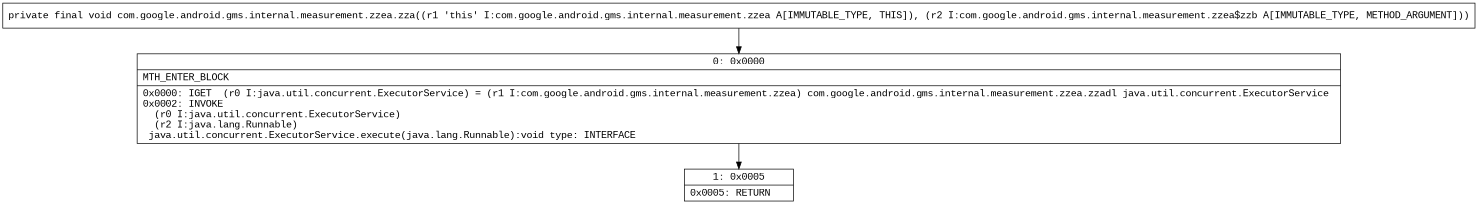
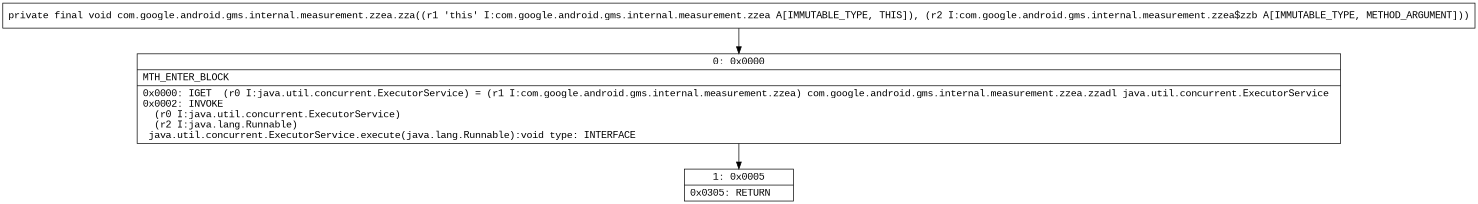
  digraph {
    fontname="Liberation Mono"
    node [shape=record fontname="Liberation Mono"]
    edge [fontname="Liberation Mono"]
    n1 [label="{0\:\ 0x0000|MTH_ENTER_BLOCK\l|0x0000: IGET  (r0 I:java.util.concurrent.ExecutorService) = (r1 I:com.google.android.gms.internal.measurement.zzea) com.google.android.gms.internal.measurement.zzea.zzadl java.util.concurrent.ExecutorService \l0x0002: INVOKE  \l  (r0 I:java.util.concurrent.ExecutorService)\l  (r2 I:java.lang.Runnable)\l java.util.concurrent.ExecutorService.execute(java.lang.Runnable):void type: INTERFACE \l}"]
-   n2 [label="{1\:\ 0x0005|0x0005: RETURN   \l}"]
+   n2 [label="{1\:\ 0x0005|0x0305: RETURN   \l}"]
    n3 [label="{private final void com.google.android.gms.internal.measurement.zzea.zza((r1 'this' I:com.google.android.gms.internal.measurement.zzea A[IMMUTABLE_TYPE, THIS]), (r2 I:com.google.android.gms.internal.measurement.zzea$zzb A[IMMUTABLE_TYPE, METHOD_ARGUMENT])) }"]
    n1 -> n2
    n3 -> n1
  }
